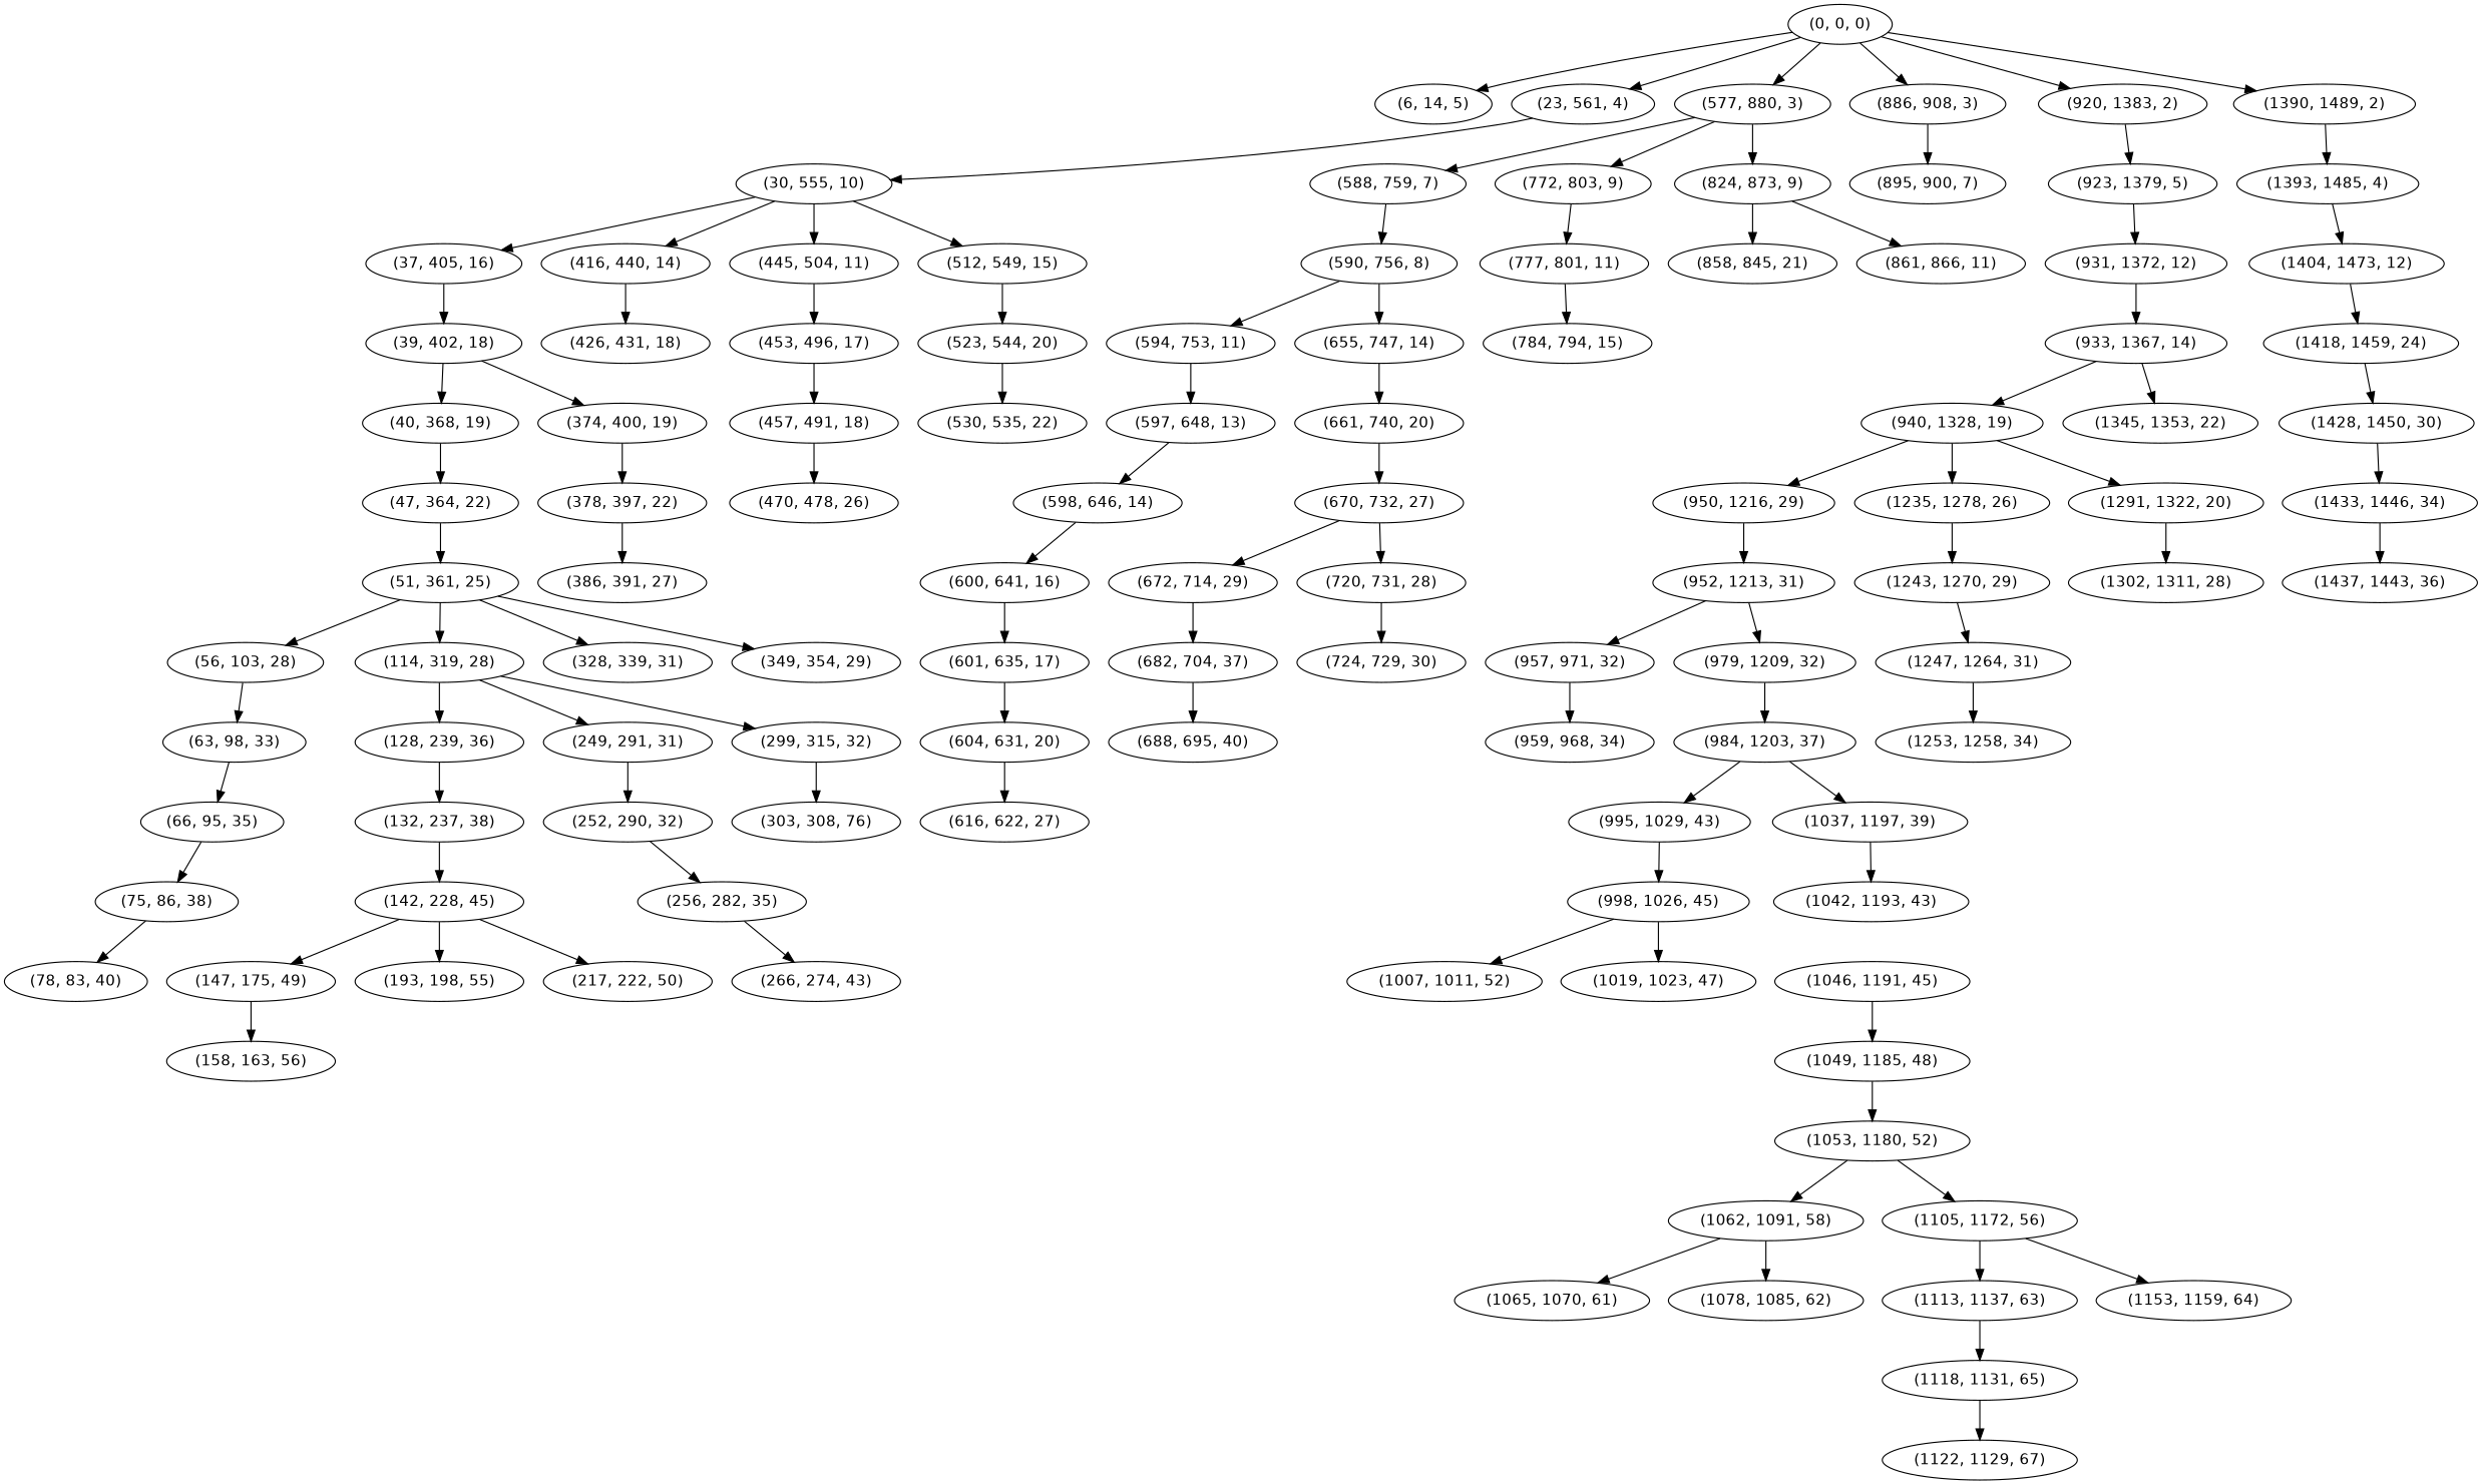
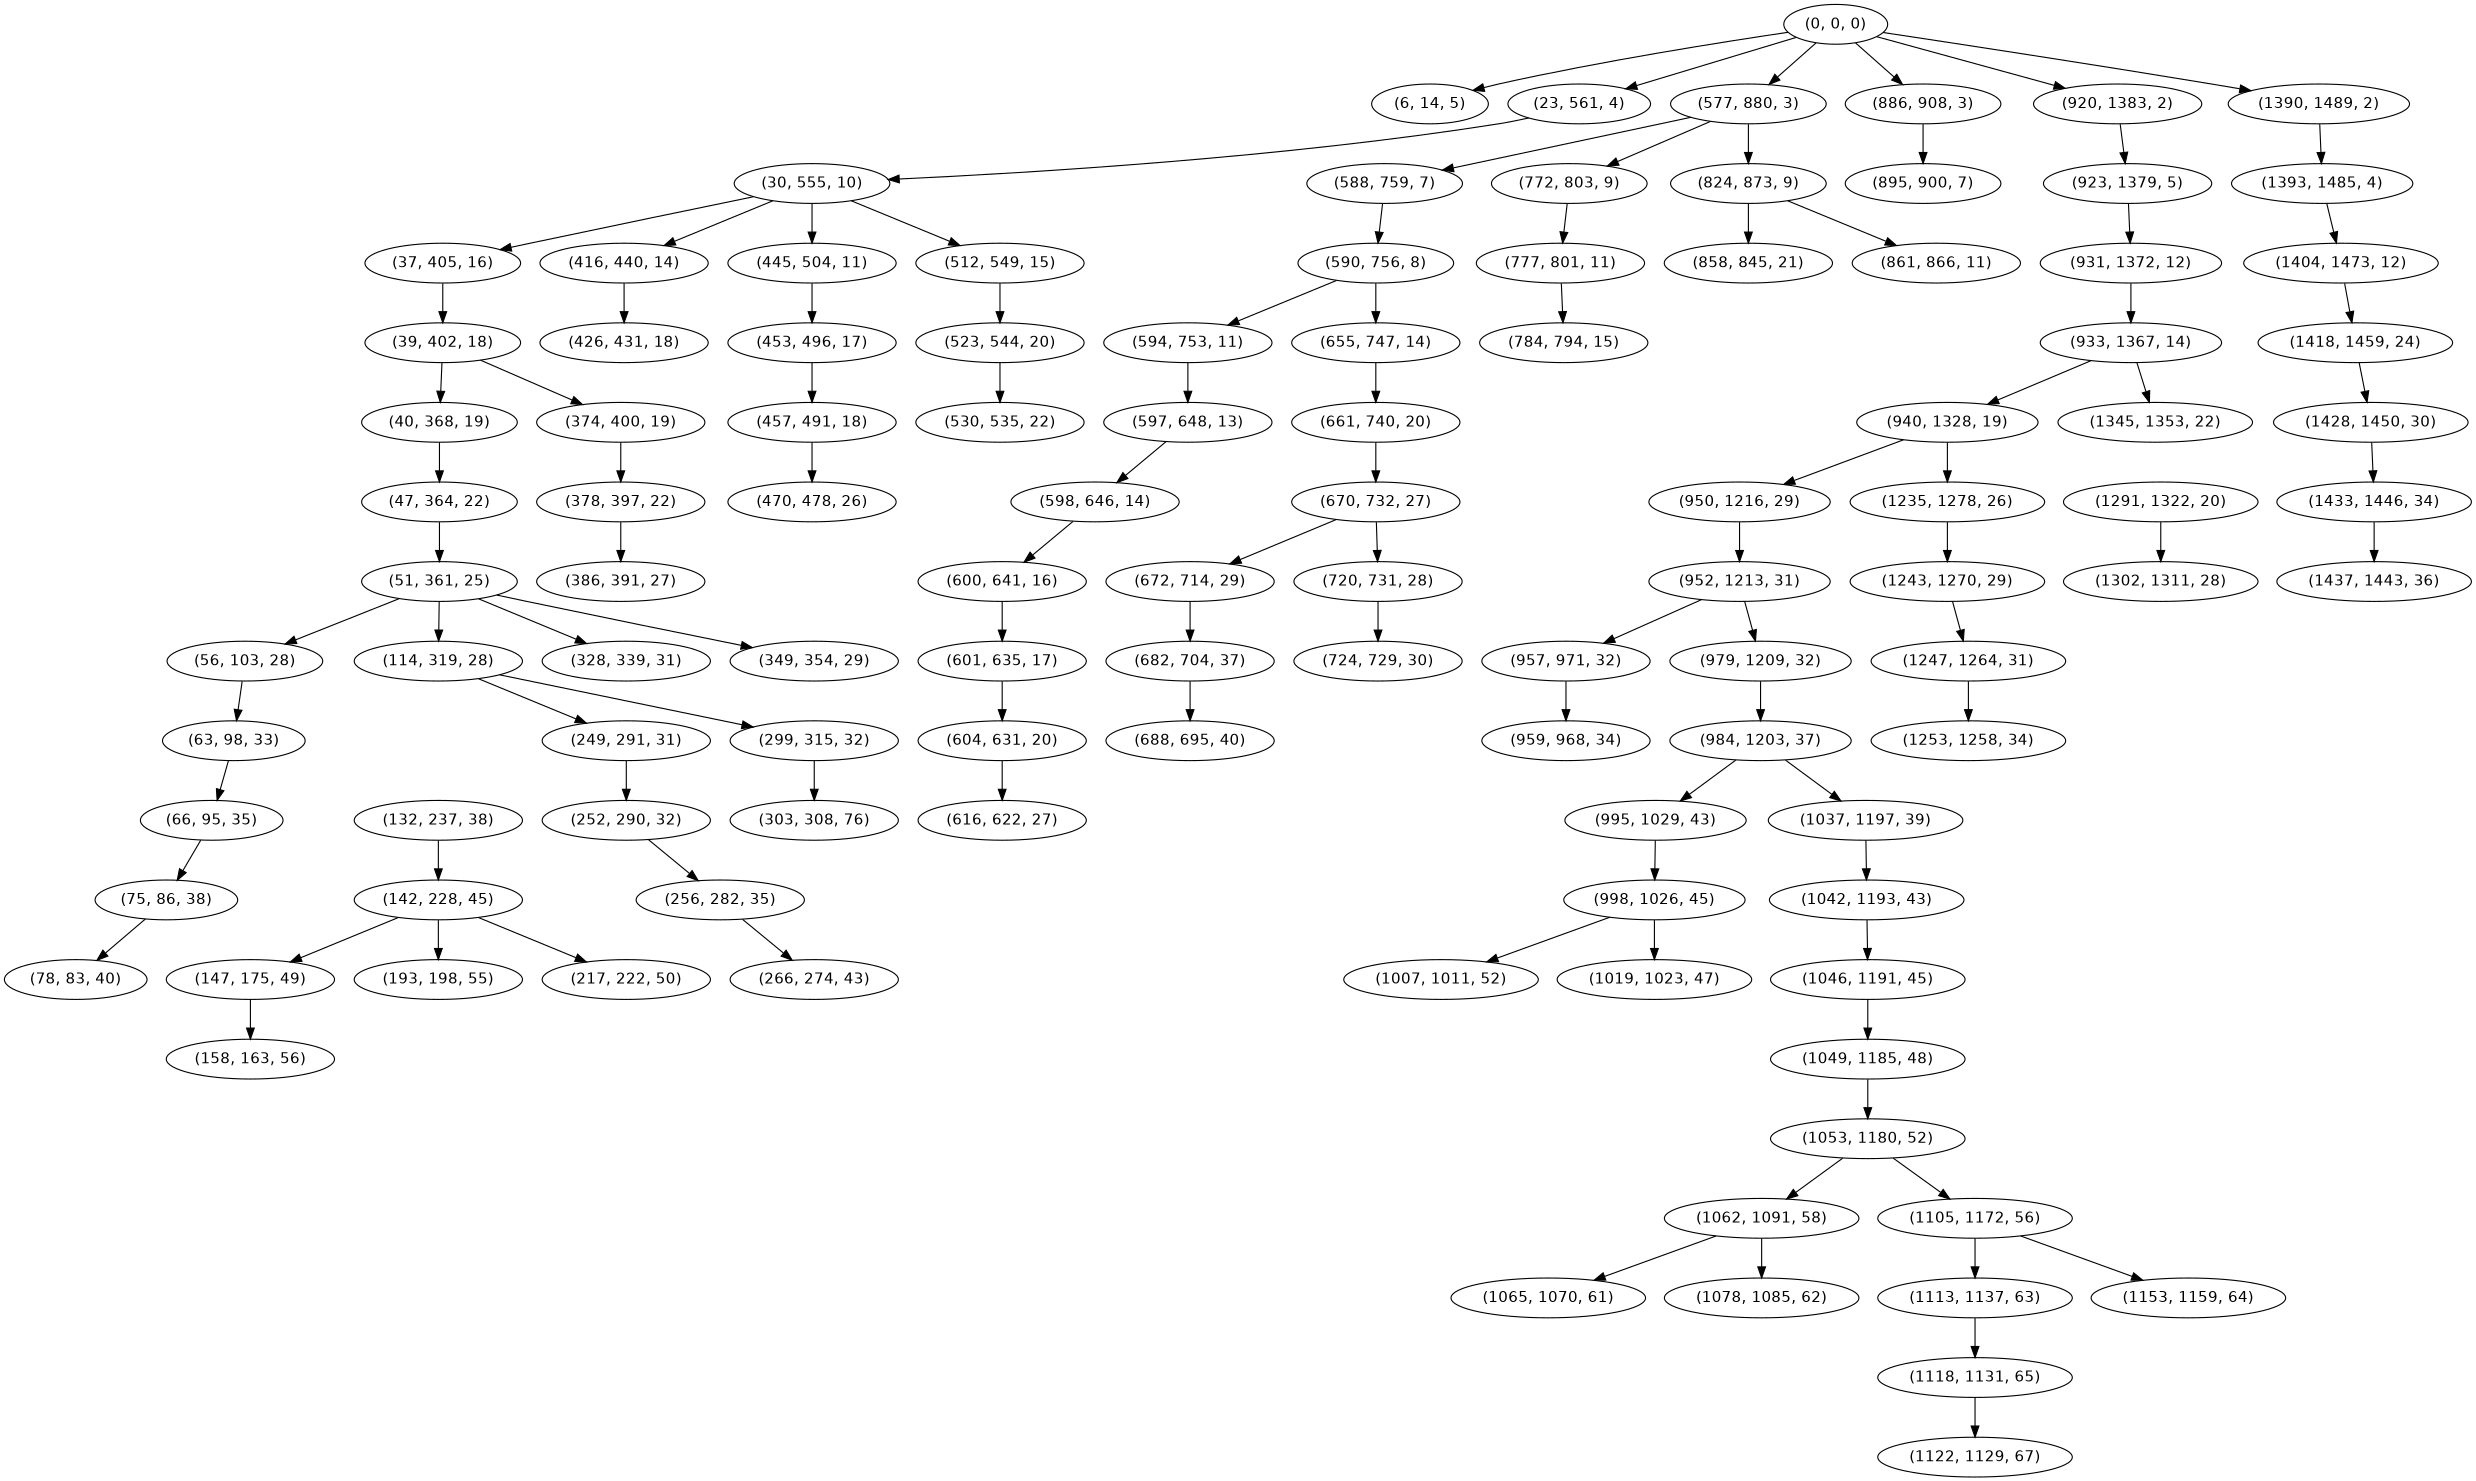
  digraph {
    fontname="DejaVu Sans"
    node [fontname="DejaVu Sans"]
    edge [fontname="DejaVu Sans"]
    "(0, 0, 0)"
    "(6, 14, 5)"
    "(23, 561, 4)"
    "(577, 880, 3)"
    "(886, 908, 3)"
    "(920, 1383, 2)"
    "(1390, 1489, 2)"
    "(30, 555, 10)"
    "(588, 759, 7)"
    "(772, 803, 9)"
    "(824, 873, 9)"
    "(895, 900, 7)"
    "(923, 1379, 5)"
    "(1393, 1485, 4)"
    "(37, 405, 16)"
    "(416, 440, 14)"
    "(445, 504, 11)"
    "(512, 549, 15)"
    "(39, 402, 18)"
    "(426, 431, 18)"
    "(453, 496, 17)"
    "(523, 544, 20)"
    "(40, 368, 19)"
    "(374, 400, 19)"
    "(47, 364, 22)"
    "(378, 397, 22)"
    "(51, 361, 25)"
    "(56, 103, 28)"
    "(114, 319, 28)"
    "(328, 339, 31)"
    "(349, 354, 29)"
    "(63, 98, 33)"
-   "(128, 239, 36)"
    "(249, 291, 31)"
    "(299, 315, 32)"
    "(66, 95, 35)"
    "(75, 86, 38)"
    "(78, 83, 40)"
    "(132, 237, 38)"
    "(252, 290, 32)"
    n41 [label="(303, 308, 76)"]
    "(142, 228, 45)"
    "(147, 175, 49)"
    "(193, 198, 55)"
    "(217, 222, 50)"
    "(158, 163, 56)"
    "(256, 282, 35)"
    "(266, 274, 43)"
    "(386, 391, 27)"
    "(457, 491, 18)"
    "(470, 478, 26)"
    "(530, 535, 22)"
    "(590, 756, 8)"
    "(777, 801, 11)"
    n55 [label="(858, 845, 21)"]
    "(861, 866, 11)"
    "(594, 753, 11)"
    "(655, 747, 14)"
    "(597, 648, 13)"
    "(598, 646, 14)"
    "(661, 740, 20)"
    "(600, 641, 16)"
    "(601, 635, 17)"
    "(604, 631, 20)"
    "(616, 622, 27)"
    "(670, 732, 27)"
    "(672, 714, 29)"
    "(720, 731, 28)"
    "(682, 704, 37)"
    "(724, 729, 30)"
    "(688, 695, 40)"
    "(784, 794, 15)"
    "(931, 1372, 12)"
    "(933, 1367, 14)"
    "(940, 1328, 19)"
    "(1345, 1353, 22)"
    "(950, 1216, 29)"
    "(1235, 1278, 26)"
    "(1291, 1322, 20)"
    "(952, 1213, 31)"
    "(1243, 1270, 29)"
    "(1302, 1311, 28)"
    "(957, 971, 32)"
    "(979, 1209, 32)"
    "(959, 968, 34)"
    "(984, 1203, 37)"
    "(995, 1029, 43)"
    "(1037, 1197, 39)"
    "(998, 1026, 45)"
    "(1042, 1193, 43)"
    "(1007, 1011, 52)"
    "(1019, 1023, 47)"
    "(1046, 1191, 45)"
    "(1049, 1185, 48)"
    "(1053, 1180, 52)"
    "(1062, 1091, 58)"
    "(1105, 1172, 56)"
    "(1065, 1070, 61)"
    "(1078, 1085, 62)"
    "(1113, 1137, 63)"
    "(1153, 1159, 64)"
    "(1118, 1131, 65)"
    "(1122, 1129, 67)"
    "(1247, 1264, 31)"
    "(1253, 1258, 34)"
    "(1404, 1473, 12)"
    "(1418, 1459, 24)"
    "(1428, 1450, 30)"
    "(1433, 1446, 34)"
    "(1437, 1443, 36)"
    "(0, 0, 0)" -> "(6, 14, 5)"
    "(0, 0, 0)" -> "(23, 561, 4)"
    "(0, 0, 0)" -> "(577, 880, 3)"
    "(0, 0, 0)" -> "(886, 908, 3)"
    "(0, 0, 0)" -> "(920, 1383, 2)"
    "(0, 0, 0)" -> "(1390, 1489, 2)"
    "(23, 561, 4)" -> "(30, 555, 10)"
    "(577, 880, 3)" -> "(588, 759, 7)"
    "(577, 880, 3)" -> "(772, 803, 9)"
    "(577, 880, 3)" -> "(824, 873, 9)"
    "(886, 908, 3)" -> "(895, 900, 7)"
    "(920, 1383, 2)" -> "(923, 1379, 5)"
    "(1390, 1489, 2)" -> "(1393, 1485, 4)"
    "(30, 555, 10)" -> "(37, 405, 16)"
    "(30, 555, 10)" -> "(416, 440, 14)"
    "(30, 555, 10)" -> "(445, 504, 11)"
    "(30, 555, 10)" -> "(512, 549, 15)"
    "(588, 759, 7)" -> "(590, 756, 8)"
    "(772, 803, 9)" -> "(777, 801, 11)"
    "(824, 873, 9)" -> n55
    "(824, 873, 9)" -> "(861, 866, 11)"
    "(923, 1379, 5)" -> "(931, 1372, 12)"
    "(1393, 1485, 4)" -> "(1404, 1473, 12)"
    "(37, 405, 16)" -> "(39, 402, 18)"
    "(416, 440, 14)" -> "(426, 431, 18)"
    "(445, 504, 11)" -> "(453, 496, 17)"
    "(512, 549, 15)" -> "(523, 544, 20)"
    "(39, 402, 18)" -> "(40, 368, 19)"
    "(39, 402, 18)" -> "(374, 400, 19)"
    "(453, 496, 17)" -> "(457, 491, 18)"
    "(523, 544, 20)" -> "(530, 535, 22)"
    "(40, 368, 19)" -> "(47, 364, 22)"
    "(374, 400, 19)" -> "(378, 397, 22)"
    "(47, 364, 22)" -> "(51, 361, 25)"
    "(378, 397, 22)" -> "(386, 391, 27)"
    "(51, 361, 25)" -> "(56, 103, 28)"
    "(51, 361, 25)" -> "(114, 319, 28)"
    "(51, 361, 25)" -> "(328, 339, 31)"
    "(51, 361, 25)" -> "(349, 354, 29)"
    "(56, 103, 28)" -> "(63, 98, 33)"
-   "(114, 319, 28)" -> "(128, 239, 36)"
    "(114, 319, 28)" -> "(249, 291, 31)"
    "(114, 319, 28)" -> "(299, 315, 32)"
    "(63, 98, 33)" -> "(66, 95, 35)"
-   "(128, 239, 36)" -> "(132, 237, 38)"
    "(249, 291, 31)" -> "(252, 290, 32)"
    "(299, 315, 32)" -> n41
    "(66, 95, 35)" -> "(75, 86, 38)"
    "(75, 86, 38)" -> "(78, 83, 40)"
    "(132, 237, 38)" -> "(142, 228, 45)"
    "(252, 290, 32)" -> "(256, 282, 35)"
    "(142, 228, 45)" -> "(147, 175, 49)"
    "(142, 228, 45)" -> "(193, 198, 55)"
    "(142, 228, 45)" -> "(217, 222, 50)"
    "(147, 175, 49)" -> "(158, 163, 56)"
    "(256, 282, 35)" -> "(266, 274, 43)"
    "(457, 491, 18)" -> "(470, 478, 26)"
    "(590, 756, 8)" -> "(594, 753, 11)"
    "(590, 756, 8)" -> "(655, 747, 14)"
    "(777, 801, 11)" -> "(784, 794, 15)"
    "(594, 753, 11)" -> "(597, 648, 13)"
    "(655, 747, 14)" -> "(661, 740, 20)"
    "(597, 648, 13)" -> "(598, 646, 14)"
    "(598, 646, 14)" -> "(600, 641, 16)"
    "(661, 740, 20)" -> "(670, 732, 27)"
    "(600, 641, 16)" -> "(601, 635, 17)"
    "(601, 635, 17)" -> "(604, 631, 20)"
    "(604, 631, 20)" -> "(616, 622, 27)"
    "(670, 732, 27)" -> "(672, 714, 29)"
    "(670, 732, 27)" -> "(720, 731, 28)"
    "(672, 714, 29)" -> "(682, 704, 37)"
    "(720, 731, 28)" -> "(724, 729, 30)"
    "(682, 704, 37)" -> "(688, 695, 40)"
    "(931, 1372, 12)" -> "(933, 1367, 14)"
    "(933, 1367, 14)" -> "(940, 1328, 19)"
    "(933, 1367, 14)" -> "(1345, 1353, 22)"
    "(940, 1328, 19)" -> "(950, 1216, 29)"
    "(940, 1328, 19)" -> "(1235, 1278, 26)"
-   "(940, 1328, 19)" -> "(1291, 1322, 20)"
    "(950, 1216, 29)" -> "(952, 1213, 31)"
    "(1235, 1278, 26)" -> "(1243, 1270, 29)"
    "(1291, 1322, 20)" -> "(1302, 1311, 28)"
    "(952, 1213, 31)" -> "(957, 971, 32)"
    "(952, 1213, 31)" -> "(979, 1209, 32)"
    "(1243, 1270, 29)" -> "(1247, 1264, 31)"
    "(957, 971, 32)" -> "(959, 968, 34)"
    "(979, 1209, 32)" -> "(984, 1203, 37)"
    "(984, 1203, 37)" -> "(995, 1029, 43)"
    "(984, 1203, 37)" -> "(1037, 1197, 39)"
    "(995, 1029, 43)" -> "(998, 1026, 45)"
    "(1037, 1197, 39)" -> "(1042, 1193, 43)"
    "(998, 1026, 45)" -> "(1007, 1011, 52)"
    "(998, 1026, 45)" -> "(1019, 1023, 47)"
+   "(1042, 1193, 43)" -> "(1046, 1191, 45)"
    "(1046, 1191, 45)" -> "(1049, 1185, 48)"
    "(1049, 1185, 48)" -> "(1053, 1180, 52)"
    "(1053, 1180, 52)" -> "(1062, 1091, 58)"
    "(1053, 1180, 52)" -> "(1105, 1172, 56)"
    "(1062, 1091, 58)" -> "(1065, 1070, 61)"
    "(1062, 1091, 58)" -> "(1078, 1085, 62)"
    "(1105, 1172, 56)" -> "(1113, 1137, 63)"
    "(1105, 1172, 56)" -> "(1153, 1159, 64)"
    "(1113, 1137, 63)" -> "(1118, 1131, 65)"
    "(1118, 1131, 65)" -> "(1122, 1129, 67)"
    "(1247, 1264, 31)" -> "(1253, 1258, 34)"
    "(1404, 1473, 12)" -> "(1418, 1459, 24)"
    "(1418, 1459, 24)" -> "(1428, 1450, 30)"
    "(1428, 1450, 30)" -> "(1433, 1446, 34)"
    "(1433, 1446, 34)" -> "(1437, 1443, 36)"
  }
